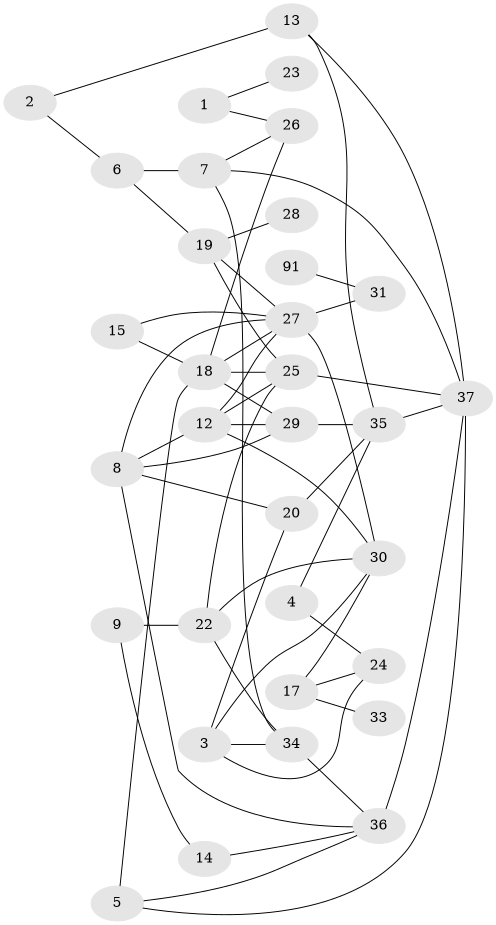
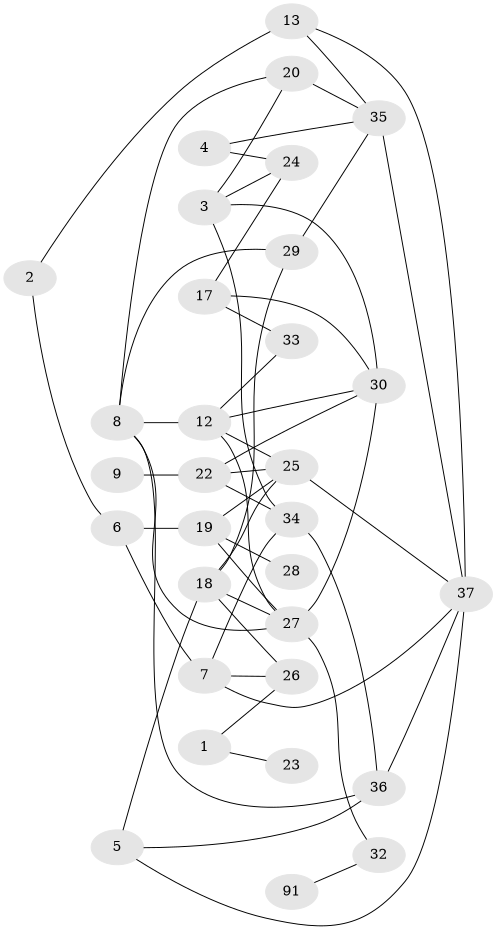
  graph {
    rankdir=LR
    node [color=gray90 style=filled]
    edge [weight=1.0]
    1
    23
    26
    2
    6
    13
    7
    19
    35
    37
    3
    20
    24
    30
    34
    36
    4
    5
    18
    27
    29
    25
    28
    8
    12
    33
-   32 [label=31]
+   32
    9
-   14
    22
    n31 [label=91]
-   15
    17
    1 -- 23
    1 -- 26
    2 -- 6
    2 -- 13
    6 -- 7
    6 -- 19
    13 -- 35
    13 -- 37
    7 -- 26
    7 -- 37
    7 -- 34
    19 -- 27
    19 -- 25 [weight=2.0]
    19 -- 28
    35 -- 37
    3 -- 20
    3 -- 24
    3 -- 30
    3 -- 34 [weight=2.0]
    20 -- 35
    34 -- 36
    36 -- 37
    4 -- 35
    4 -- 24
    5 -- 37
    5 -- 36
    5 -- 18
    18 -- 26
    18 -- 27 [weight=2.0]
    18 -- 29
    18 -- 25
    27 -- 30
    27 -- 32
    29 -- 35
    25 -- 37
    8 -- 20
    8 -- 36
    8 -- 27
    8 -- 29
    8 -- 12
    12 -- 30
    12 -- 27
    12 -- 25 [weight=2.0]
-   12 -- 29
-   9 -- 14
+   12 -- 33
    9 -- 22 [weight=2.0]
-   14 -- 36
    22 -- 30
    22 -- 34
    22 -- 25
    n31 -- 32
-   15 -- 18
-   15 -- 27
    17 -- 24
    17 -- 30
    17 -- 33
  }
